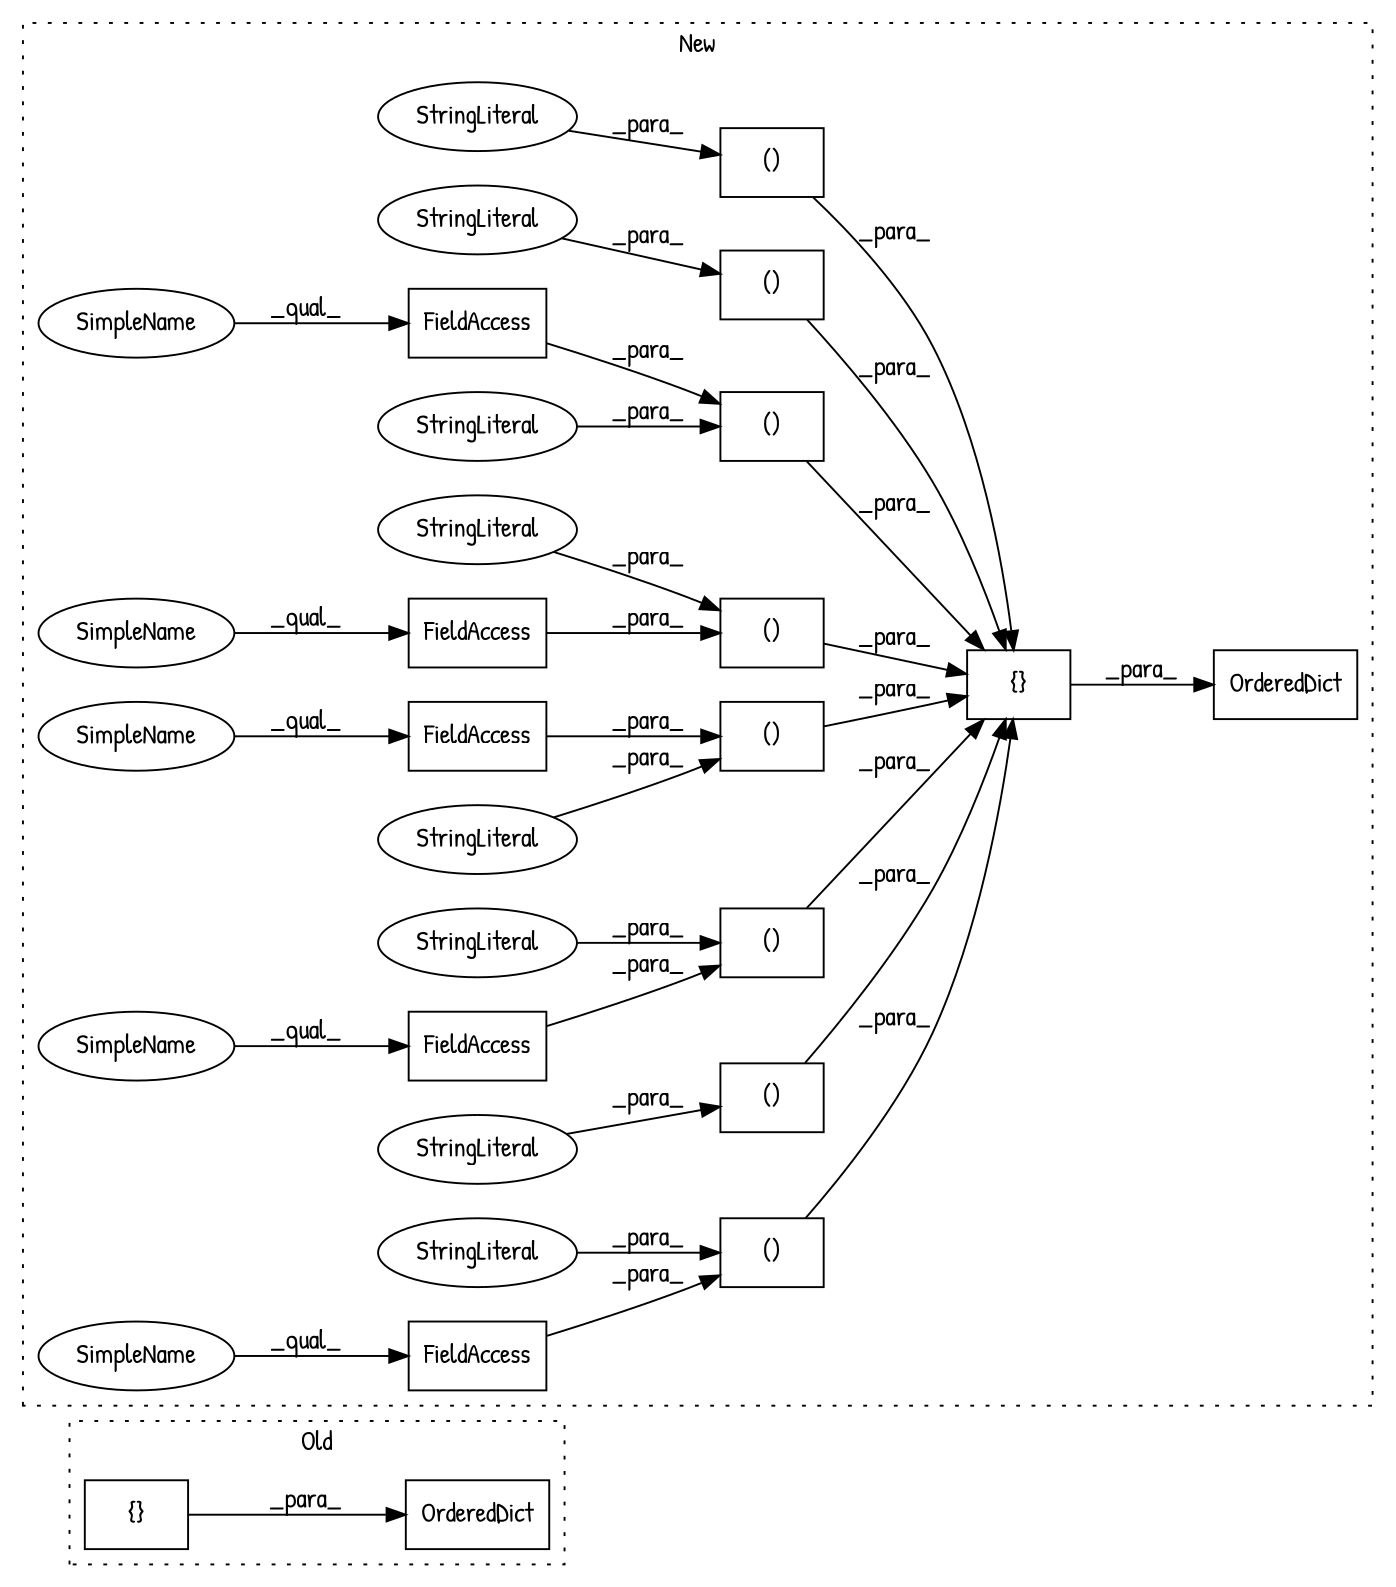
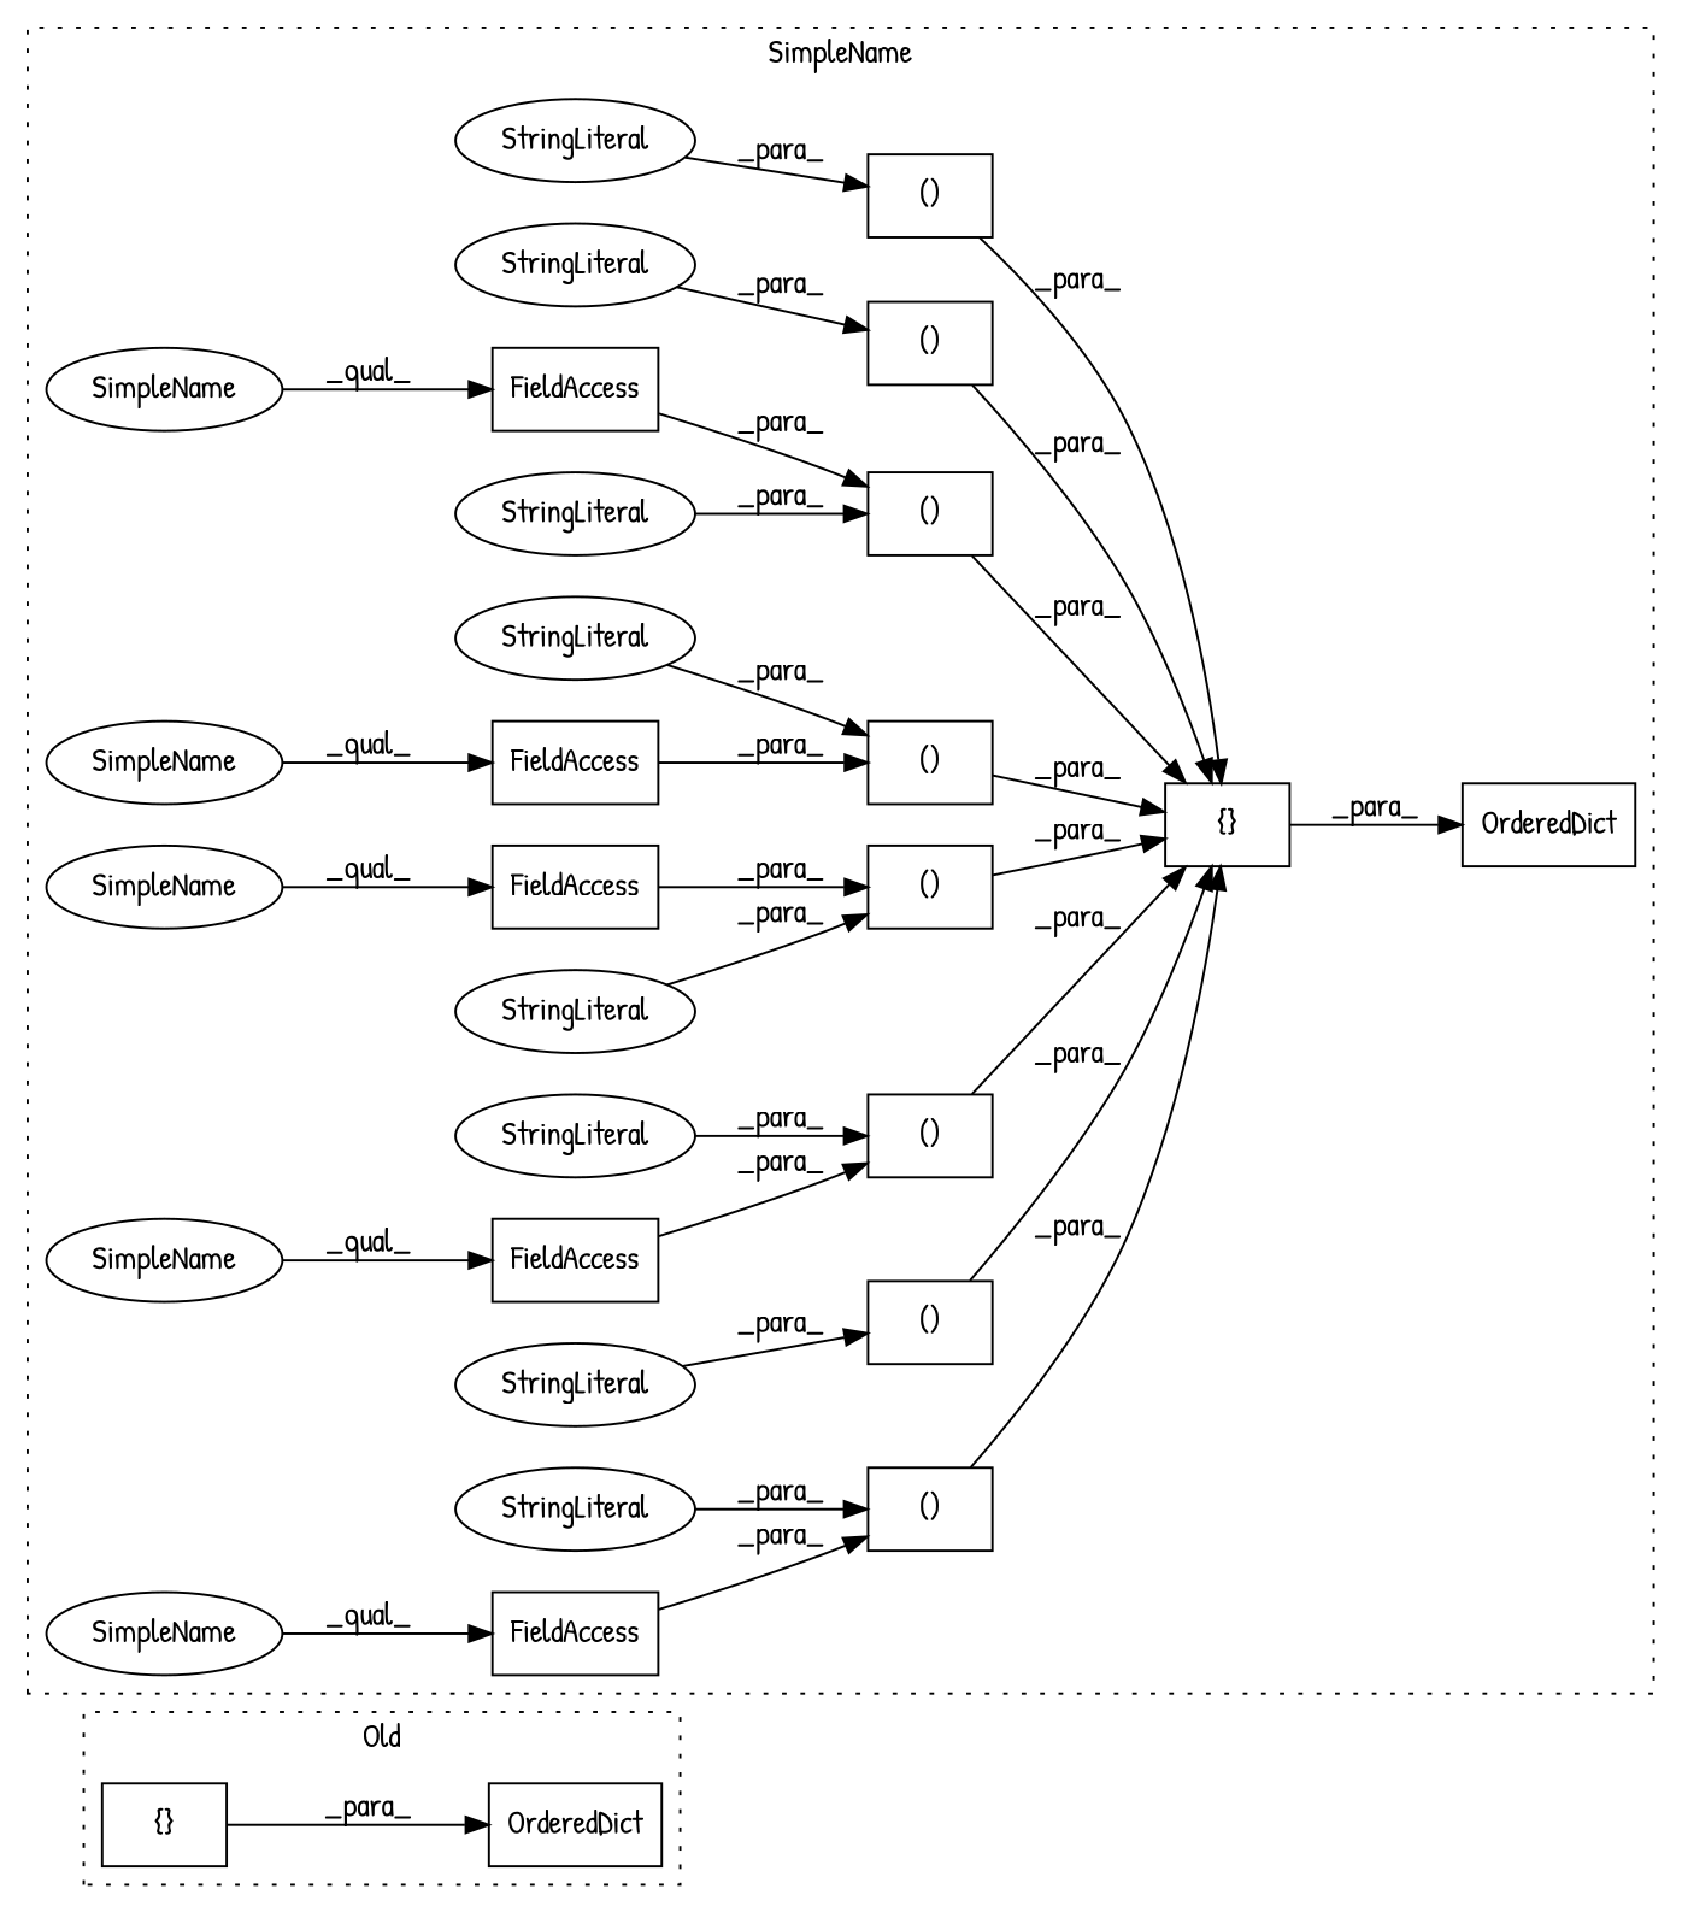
  digraph {
    rankdir=LR
    fontname="Patrick Hand"
    node [a=106 l=10 s=1470 shape=box fontname="Patrick Hand"]
    edge [fontname="Patrick Hand"]
    n1 [a=32 l="12,1" label=OrderedDict s="392,2960"]
    n2 [a=4 l="6,2" label="{}" s="413,2958"]
    n3 [a=32 l="12,1" label=OrderedDict s="392,1751"]
    n4 [l=92 label="()"]
    n5 [a=45 l=35 label=StringLiteral shape=ellipse]
    n6 [l=88 label="()" s=1127]
    n7 [a=45 l=33 label=StringLiteral s=1127 shape=ellipse]
    n8 [a=4 l="6,2" label="{}" s="413,1749"]
    n9 [l=180 label="()" s=1569]
    n10 [a=45 l=79 label=StringLiteral s=1569 shape=ellipse]
    n11 [l=189 label="()" s=931]
    n12 [a=45 l=83 label=StringLiteral s=931 shape=ellipse]
    n13 [l=101 label="()" s=823]
    n14 [a=45 l=39 label=StringLiteral s=823 shape=ellipse]
    n15 [a=22 l=42 label=FieldAccess s=1173]
    n16 [l=100 label="()" s=1222]
    n17 [a=45 l=39 label=StringLiteral s=1222 shape=ellipse]
    n18 [l=134 label="()" s=1329]
    n19 [a=45 l=56 label=StringLiteral s=1329 shape=ellipse]
    n20 [l=143 label="()" s=535]
    n21 [a=22 l=44 label=FieldAccess s=1518]
    n22 [a=22 l=88 label=FieldAccess s=1661]
    n23 [a=22 l=65 label=FieldAccess s=1398]
    n24 [a=22 l=48 label=FieldAccess s=1274]
    n25 [a=45 l=60 label=StringLiteral s=535 shape=ellipse]
    n26 [a=42 label=SimpleName s=1274 shape=ellipse]
    n27 [a=42 label=SimpleName s=1518 shape=ellipse]
    n28 [a=42 label=SimpleName s=1661 shape=ellipse]
    n29 [a=42 label=SimpleName s=1398 shape=ellipse]
    n30 [a=42 label=SimpleName s=1173 shape=ellipse]
    subgraph cluster_1 {
      label=Old
      style=dotted
      n1
      n2
    }
    subgraph cluster_2 {
-     label=New
+     label=SimpleName
      style=dotted
      n3
      n4
      n5
      n6
      n7
      n8
      n9
      n10
      n11
      n12
      n13
      n14
      n15
      n16
      n17
      n18
      n19
      n20
      n21
      n22
      n23
      n24
      n25
      n26
      n27
      n28
      n29
      n30
    }
    n2 -> n1 [label=_para_]
    n4 -> n8 [label=_para_]
    n5 -> n4 [label=_para_]
    n6 -> n8 [label=_para_]
    n7 -> n6 [label=_para_]
    n8 -> n3 [label=_para_]
    n9 -> n8 [label=_para_]
    n10 -> n9 [label=_para_]
    n11 -> n8 [label=_para_]
    n12 -> n11 [label=_para_]
    n13 -> n8 [label=_para_]
    n14 -> n13 [label=_para_]
    n15 -> n6 [label=_para_]
    n16 -> n8 [label=_para_]
    n17 -> n16 [label=_para_]
    n18 -> n8 [label=_para_]
    n19 -> n18 [label=_para_]
    n20 -> n8 [label=_para_]
    n21 -> n4 [label=_para_]
    n22 -> n9 [label=_para_]
    n23 -> n18 [label=_para_]
    n24 -> n16 [label=_para_]
    n25 -> n20 [label=_para_]
    n26 -> n24 [label=_qual_]
    n27 -> n21 [label=_qual_]
    n28 -> n22 [label=_qual_]
    n29 -> n23 [label=_qual_]
    n30 -> n15 [label=_qual_]
  }
